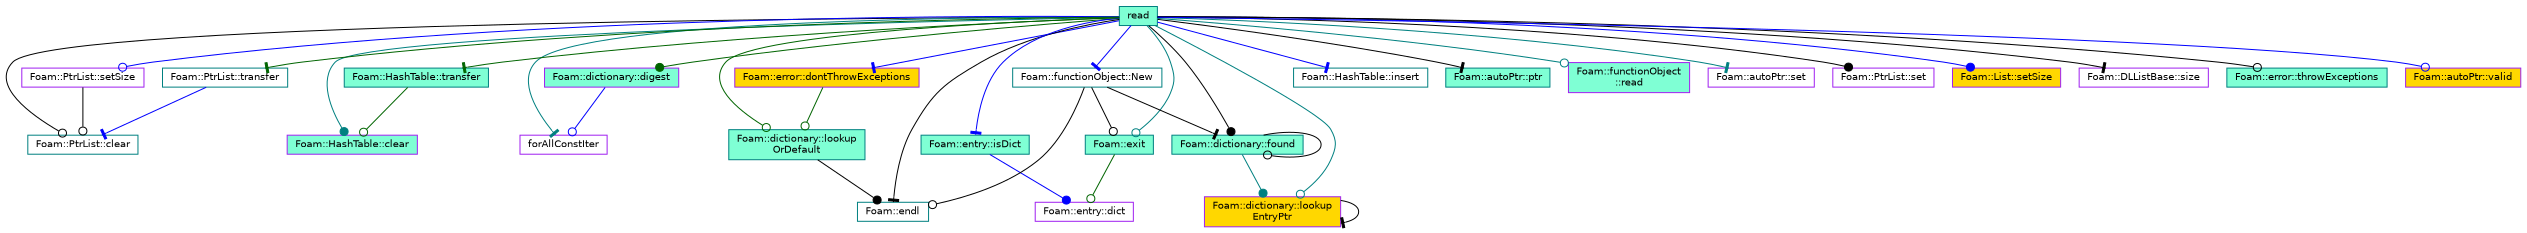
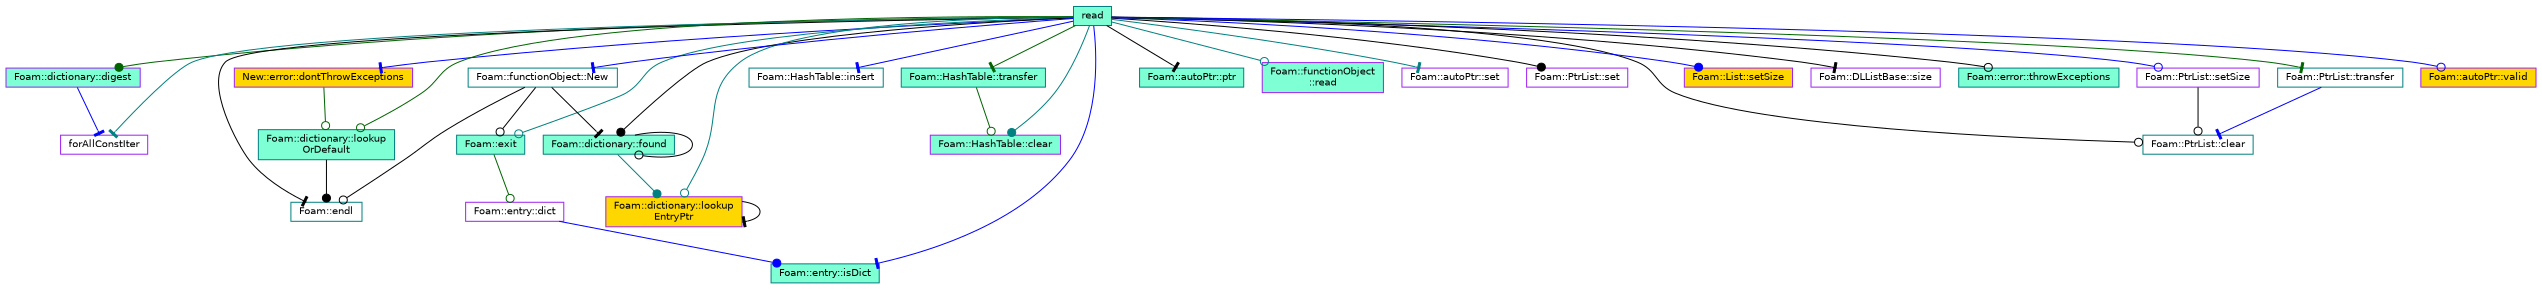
  digraph {
    rankdir=TB
    node [color=teal fillcolor=aquamarine fontname=Helvetica fontsize=10 shape=record style=filled]
    edge [arrowhead=odot color=black fontname=Helvetica fontsize=10 labelfontname=Helvetica labelfontsize=10 style=solid]
    n1 [fontcolor=black height=0.2 label=read width=0.4]
    n2 [fillcolor=white height=0.2 label="Foam::PtrList::clear" width=0.4]
    n3 [color=purple height=0.2 label="Foam::HashTable::clear" width=0.4]
    n4 [color=purple height=0.2 label="Foam::dictionary::digest" width=0.4]
    n5 [color=purple fillcolor=white height=0.2 label=forAllConstIter width=0.4]
-   n6 [color=purple fillcolor=gold height=0.2 label="Foam::error::dontThrowExceptions" width=0.4]
+   n6 [color=purple fillcolor=gold height=0.2 label="New::error::dontThrowExceptions" width=0.4]
    n7 [fillcolor=white height=0.2 label="Foam::endl" width=0.4]
    n8 [height=0.2 label="Foam::exit" width=0.4]
    n9 [height=0.2 label="Foam::dictionary::found" width=0.4]
    n10 [color=purple fillcolor=gold height=0.2 label="Foam::dictionary::lookup\lEntryPtr" width=0.4]
    n11 [fillcolor=white height=0.2 label="Foam::HashTable::insert" width=0.4]
    n12 [height=0.2 label="Foam::entry::isDict" width=0.4]
    n13 [height=0.2 label="Foam::dictionary::lookup\lOrDefault" width=0.4]
    n14 [fillcolor=white height=0.2 label="Foam::functionObject::New" width=0.4]
    n15 [height=0.2 label="Foam::autoPtr::ptr" width=0.4]
    n16 [color=purple height=0.2 label="Foam::functionObject\l::read" width=0.4]
    n17 [color=purple fillcolor=white height=0.2 label="Foam::autoPtr::set" width=0.4]
    n18 [color=purple fillcolor=white height=0.2 label="Foam::PtrList::set" width=0.4]
    n19 [color=purple fillcolor=white height=0.2 label="Foam::PtrList::setSize" width=0.4]
    n20 [color=purple fillcolor=gold height=0.2 label="Foam::List::setSize" width=0.4]
    n21 [color=purple fillcolor=white height=0.2 label="Foam::DLListBase::size" width=0.4]
    n22 [height=0.2 label="Foam::error::throwExceptions" width=0.4]
    n23 [fillcolor=white height=0.2 label="Foam::PtrList::transfer" width=0.4]
    n24 [height=0.2 label="Foam::HashTable::transfer" width=0.4]
    n25 [color=purple fillcolor=gold height=0.2 label="Foam::autoPtr::valid" width=0.4]
    n26 [color=purple fillcolor=white height=0.2 label="Foam::entry::dict" width=0.4]
    n1 -> n2
    n1 -> n3 [arrowhead=dot color=teal]
    n1 -> n4 [arrowhead=dot color=darkgreen]
    n1 -> n5 [arrowhead=tee color=teal]
    n1 -> n6 [arrowhead=tee color=blue]
    n1 -> n7 [arrowhead=tee]
    n1 -> n8 [color=teal]
    n1 -> n9 [arrowhead=dot]
    n1 -> n10 [color=teal]
    n1 -> n11 [arrowhead=tee color=blue]
    n1 -> n12 [arrowhead=tee color=blue]
    n1 -> n13 [color=darkgreen]
    n1 -> n14 [arrowhead=tee color=blue]
    n1 -> n15 [arrowhead=tee]
    n1 -> n16 [color=teal]
    n1 -> n17 [arrowhead=tee color=teal]
    n1 -> n18 [arrowhead=dot]
    n1 -> n19 [color=blue]
    n1 -> n20 [arrowhead=dot color=blue]
    n1 -> n21 [arrowhead=tee]
    n1 -> n22
    n1 -> n23 [arrowhead=tee color=darkgreen]
    n1 -> n24 [arrowhead=tee color=darkgreen]
    n1 -> n25 [color=blue]
-   n4 -> n5 [color=blue]
+   n4 -> n5 [arrowhead=tee color=blue]
    n6 -> n13 [color=darkgreen]
    n8 -> n26 [color=darkgreen]
    n9 -> n9
    n9 -> n10 [arrowhead=dot color=teal]
    n10 -> n10 [arrowhead=tee]
-   n12 -> n26 [arrowhead=dot color=blue]
+   n26 -> n12 [arrowhead=dot color=blue]
    n13 -> n7 [arrowhead=dot]
    n14 -> n7
    n14 -> n8
    n14 -> n9 [arrowhead=tee]
    n19 -> n2
    n23 -> n2 [arrowhead=tee color=blue]
    n24 -> n3 [color=darkgreen]
  }
